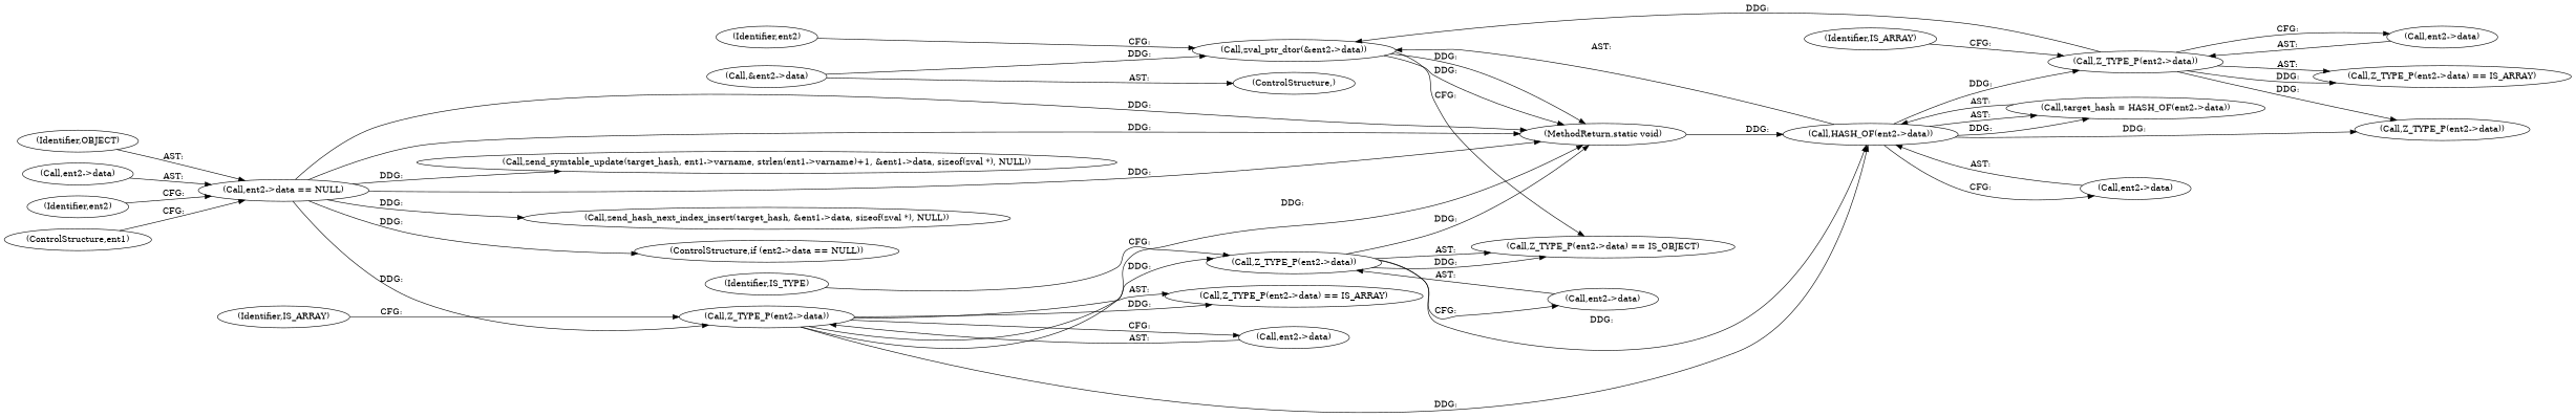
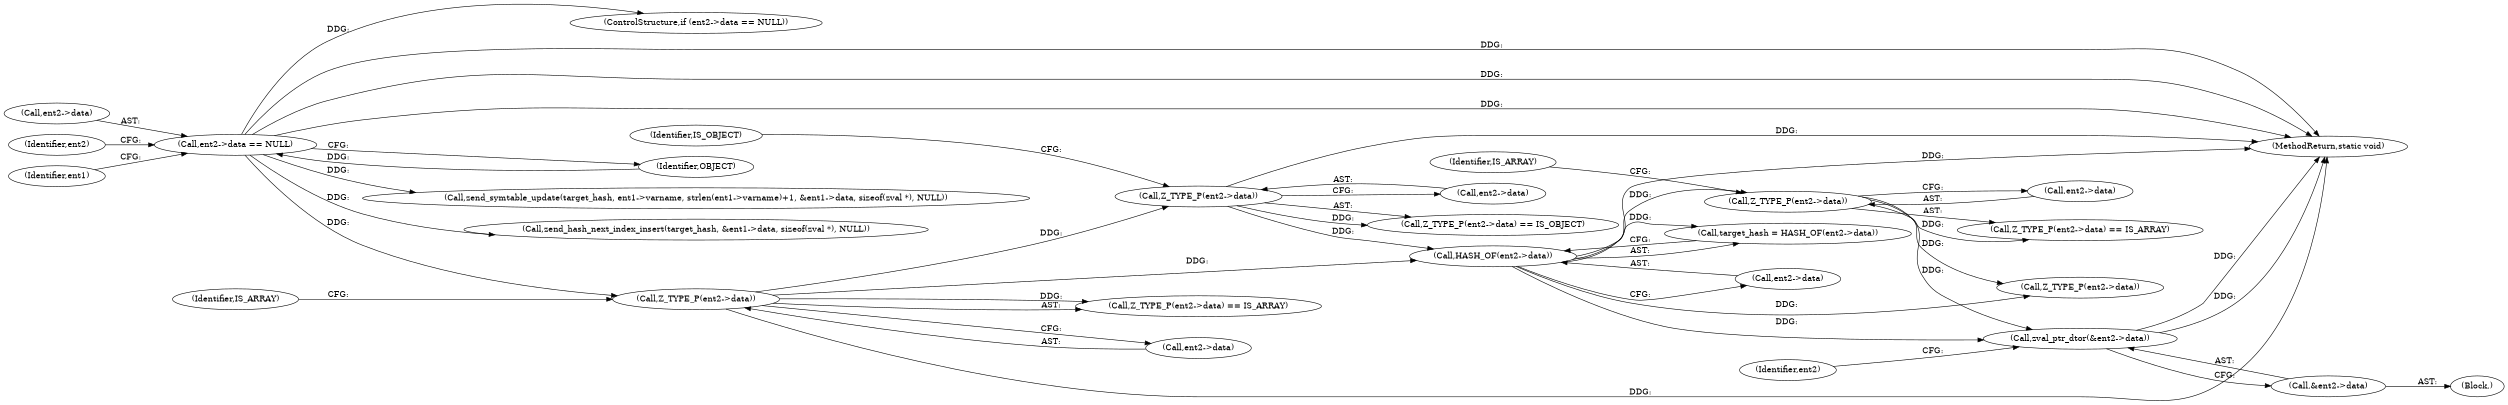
  digraph {
    rankdir=LR
    n1 [label="(Call,zval_ptr_dtor(&ent2->data))"]
    n2 [label="(MethodReturn,static void)"]
    n3 [label="(Call,&ent2->data)"]
-   n4 [label="(ControlStructure,)"]
+   n4 [label="(Block,)"]
    n5 [label="(Call,Z_TYPE_P(ent2->data))"]
    n6 [label="(Call,ent2->data)"]
    n7 [label="(Call,Z_TYPE_P(ent2->data) == IS_ARRAY)"]
    n8 [label="(Call,Z_TYPE_P(ent2->data))"]
    n9 [label="(Call,HASH_OF(ent2->data))"]
    n10 [label="(Call,target_hash = HASH_OF(ent2->data))"]
    n11 [label="(Call,ent2->data)"]
    n12 [label="(Call,Z_TYPE_P(ent2->data))"]
    n13 [label="(Call,ent2->data)"]
    n14 [label="(Call,Z_TYPE_P(ent2->data) == IS_OBJECT)"]
    n15 [label="(Call,Z_TYPE_P(ent2->data))"]
    n16 [label="(Call,ent2->data)"]
    n17 [label="(Call,Z_TYPE_P(ent2->data) == IS_ARRAY)"]
    n18 [label="(Call,ent2->data == NULL)"]
    n19 [label="(Identifier,OBJECT)"]
    n20 [label="(Call,zend_symtable_update(target_hash, ent1->varname, strlen(ent1->varname)+1, &ent1->data, sizeof(zval *), NULL))"]
    n21 [label="(Call,zend_hash_next_index_insert(target_hash, &ent1->data, sizeof(zval *), NULL))"]
    n22 [label="(ControlStructure,if (ent2->data == NULL))"]
    n23 [label="(Identifier,IS_ARRAY)"]
-   n24 [label="(Identifier,IS_TYPE)"]
+   n24 [label="(Identifier,IS_OBJECT)"]
    n25 [label="(Call,ent2->data)"]
    n26 [label="(Identifier,IS_ARRAY)"]
    n27 [label="(Identifier,ent2)"]
-   n28 [label="(ControlStructure,ent1)"]
+   n28 [label="(Identifier,ent1)"]
    n29 [label="(Identifier,ent2)"]
    n1 -> n2 [label="DDG: "]
    n1 -> n2 [label="DDG: "]
-   n1 -> n14 [label="CFG: "]
-   n3 -> n1 [label="DDG: "]
+   n1 -> n3 [label="CFG: "]
+   n3 -> n1 [label="AST: "]
    n3 -> n4 [label="AST: "]
    n5 -> n1 [label="DDG: "]
    n5 -> n6 [label="CFG: "]
    n5 -> n7 [label="AST: "]
    n5 -> n7 [label="DDG: "]
    n5 -> n8 [label="DDG: "]
    n6 -> n5 [label="AST: "]
-   n9 -> n1 [label="AST: "]
-   n2 -> n9 [label="DDG: "]
+   n9 -> n1 [label="DDG: "]
+   n9 -> n2 [label="DDG: "]
    n9 -> n5 [label="DDG: "]
    n9 -> n8 [label="DDG: "]
    n9 -> n10 [label="AST: "]
    n9 -> n10 [label="DDG: "]
    n9 -> n11 [label="CFG: "]
-   n10 -> n9 [label="AST: "]
+   n10 -> n9 [label="CFG: "]
    n11 -> n9 [label="AST: "]
    n12 -> n2 [label="DDG: "]
    n12 -> n9 [label="DDG: "]
    n12 -> n13 [label="CFG: "]
    n12 -> n14 [label="AST: "]
    n12 -> n14 [label="DDG: "]
    n13 -> n12 [label="AST: "]
    n15 -> n2 [label="DDG: "]
    n15 -> n9 [label="DDG: "]
    n15 -> n12 [label="DDG: "]
    n15 -> n16 [label="CFG: "]
    n15 -> n17 [label="AST: "]
    n15 -> n17 [label="DDG: "]
    n16 -> n15 [label="AST: "]
    n18 -> n2 [label="DDG: "]
    n18 -> n2 [label="DDG: "]
    n18 -> n2 [label="DDG: "]
    n18 -> n15 [label="DDG: "]
+   n18 -> n19 [label="CFG: "]
    n18 -> n20 [label="DDG: "]
    n18 -> n21 [label="DDG: "]
    n18 -> n22 [label="DDG: "]
-   n19 -> n18 [label="AST: "]
+   n19 -> n18 [label="DDG: "]
    n23 -> n15 [label="CFG: "]
    n24 -> n12 [label="CFG: "]
    n25 -> n18 [label="AST: "]
    n26 -> n5 [label="CFG: "]
    n27 -> n18 [label="CFG: "]
    n28 -> n18 [label="CFG: "]
    n29 -> n1 [label="CFG: "]
  }
